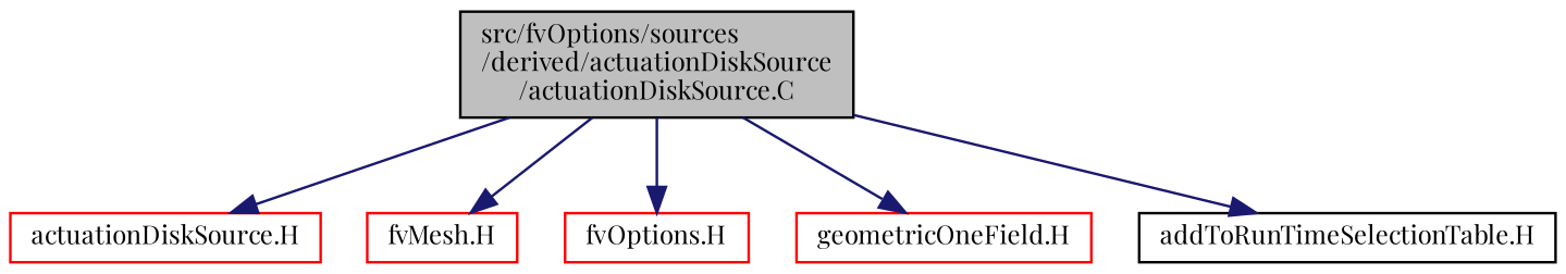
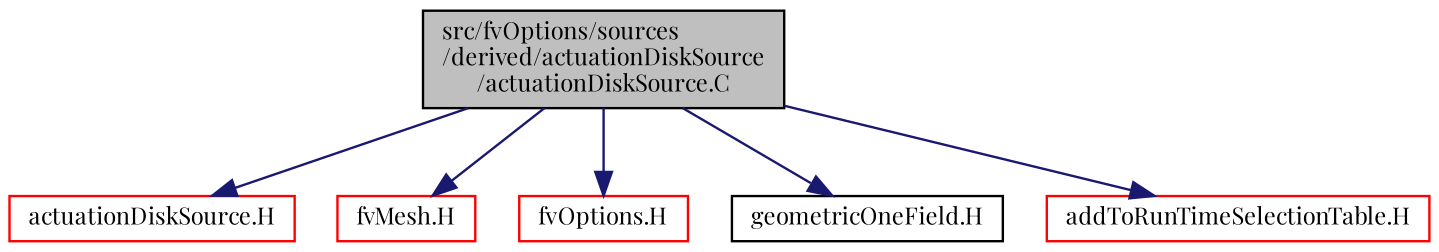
  digraph {
    fontname="Playfair Display"
    node [color=red fontname="Playfair Display" fontsize=10 shape=record]
    edge [color=midnightblue fontname="Playfair Display" fontsize=10 labelfontname=Helvetica labelfontsize=10 style=solid]
    n1 [color=black fillcolor=grey75 fontcolor=black height=0.2 label="src/fvOptions/sources\l/derived/actuationDiskSource\l/actuationDiskSource.C" style=filled width=0.4]
    n2 [height=0.2 label="actuationDiskSource.H" width=0.4]
    n3 [height=0.2 label="fvMesh.H" width=0.4]
    n4 [height=0.2 label="fvOptions.H" width=0.4]
-   n5 [height=0.2 label="geometricOneField.H" width=0.4]
-   n6 [color=black height=0.2 label="addToRunTimeSelectionTable.H" width=0.4]
+   n5 [color=black height=0.2 label="geometricOneField.H" width=0.4]
+   n6 [height=0.2 label="addToRunTimeSelectionTable.H" width=0.4]
    n1 -> n2
    n1 -> n3
    n1 -> n4
    n1 -> n5
    n1 -> n6
  }
